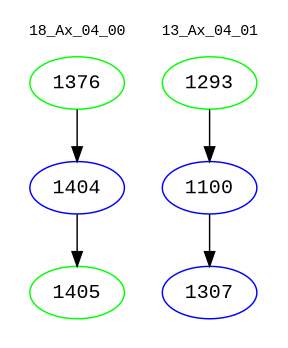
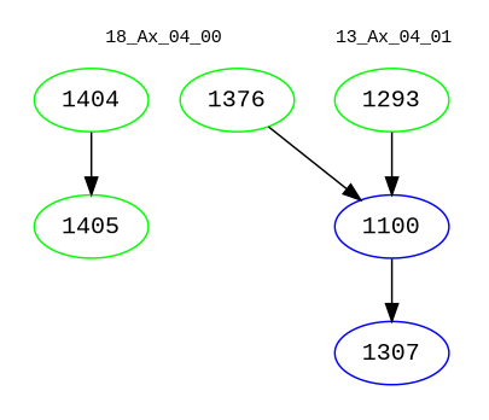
  digraph {
    fontname="Liberation Mono"
    node [color=green fontname="Liberation Mono"]
    edge [color=black fontname="Liberation Mono"]
    n1 [label=1376]
-   n2 [color=blue label=1404]
+   n2 [label=1404]
    n3 [label=1405]
    n4 [label=1293]
    n5 [color=blue label=1100]
    n6 [color=blue label=1307]
    subgraph cluster_1 {
      color=white
      fontsize=10
      label="18_Ax_04_00"
      n1
      n2
      n3
    }
    subgraph cluster_2 {
      color=white
      fontsize=10
      label="13_Ax_04_01"
      n4
      n5
      n6
    }
-   n1 -> n2
+   n1 -> n5
    n2 -> n3
    n4 -> n5
    n5 -> n6
  }
